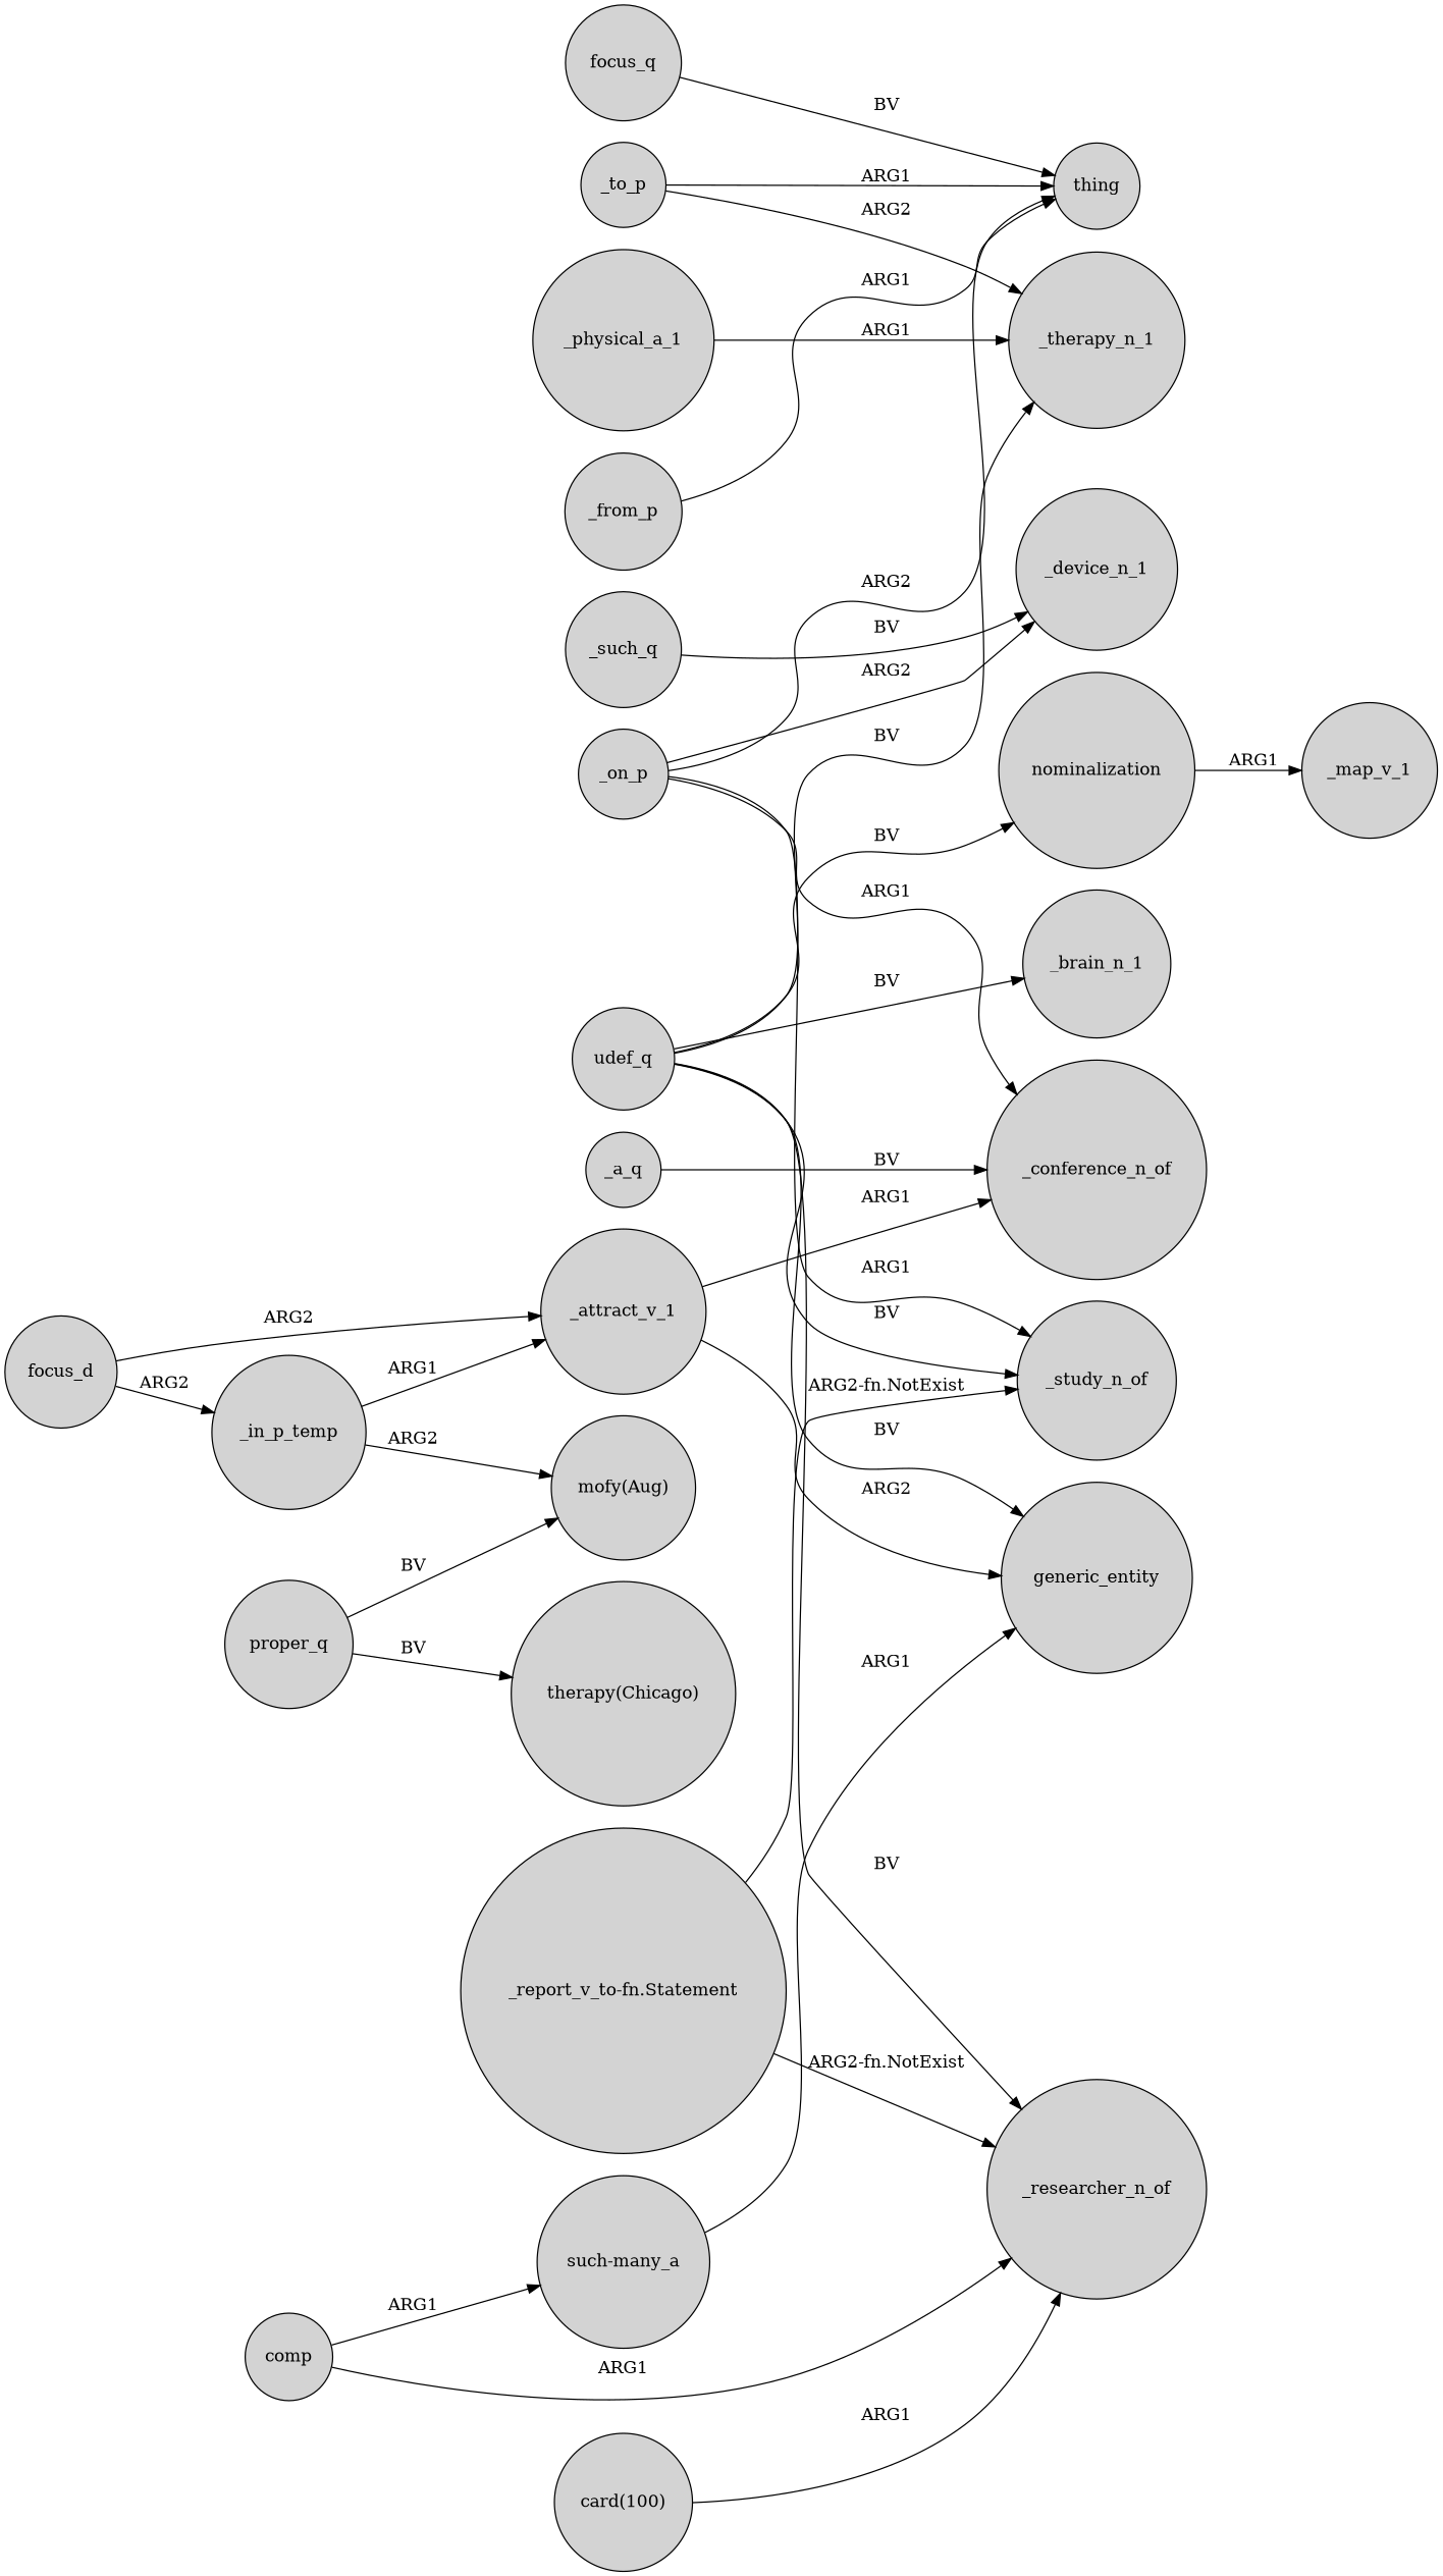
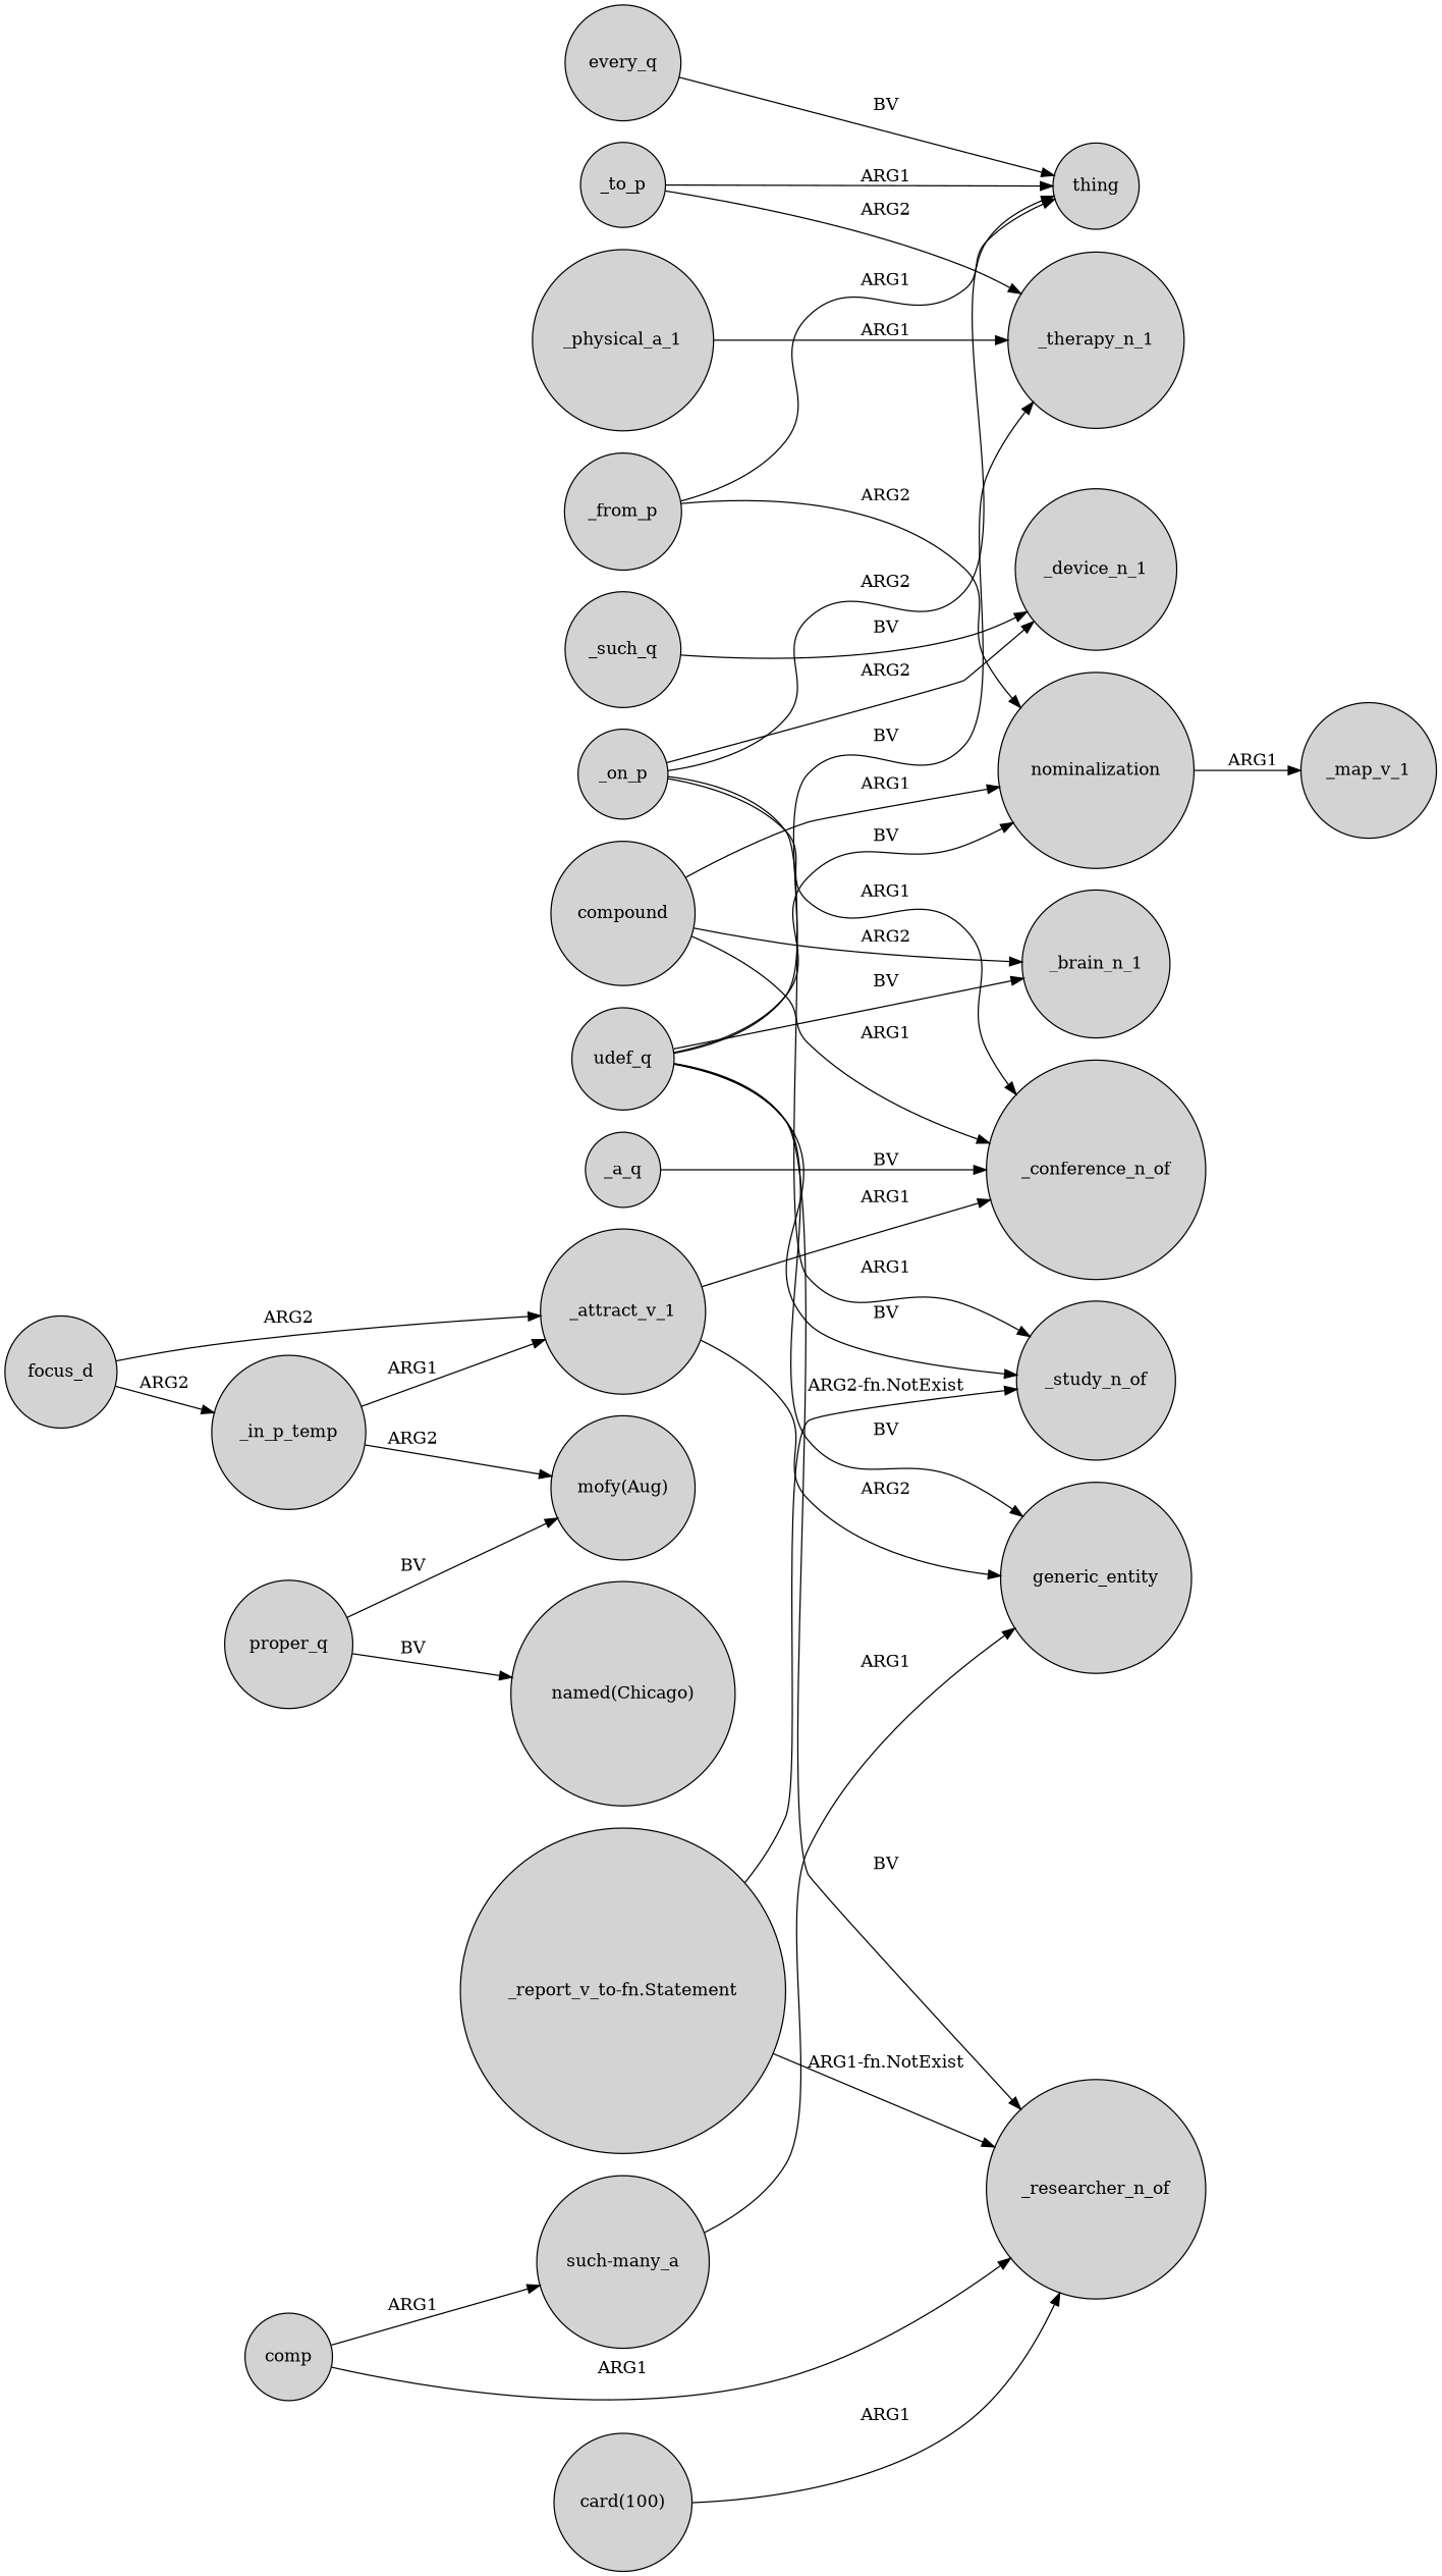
  digraph {
    fontname="DejaVu Serif"
    rankdir=LR
    node [fontname="DejaVu Serif" shape=circle style=filled]
    edge [fontname="DejaVu Serif"]
+   compound
    _brain_n_1
    _conference_n_of
    nominalization
    _map_v_1
    focus_d
    _in_p_temp
    _attract_v_1
    "mofy(Aug)"
    generic_entity
    udef_q
    _therapy_n_1
    _researcher_n_of
    _study_n_of
    _a_q
    n16 [label="such-many_a"]
-   every_q [label=focus_q]
+   every_q
    thing
    _physical_a_1
    comp
    _to_p
    _such_q
    _device_n_1
    proper_q
-   "named(Chicago)" [label="therapy(Chicago)"]
+   "named(Chicago)"
    "_report_v_to-fn.Statement"
    _from_p
    _on_p
    "card(100)"
+   compound -> _brain_n_1 [label=ARG2]
+   compound -> _conference_n_of [label=ARG1]
+   compound -> nominalization [label=ARG1]
    nominalization -> _map_v_1 [label=ARG1]
    focus_d -> _in_p_temp [label=ARG2]
    focus_d -> _attract_v_1 [label=ARG2]
    _in_p_temp -> _attract_v_1 [label=ARG1]
    _in_p_temp -> "mofy(Aug)" [label=ARG2]
    _attract_v_1 -> _conference_n_of [label=ARG1]
    _attract_v_1 -> generic_entity [label=ARG2]
    udef_q -> _brain_n_1 [label=BV]
    udef_q -> nominalization [label=BV]
    udef_q -> generic_entity [label=BV]
    udef_q -> _therapy_n_1 [label=BV]
    udef_q -> _researcher_n_of [label=BV]
    udef_q -> _study_n_of [label=BV]
    _a_q -> _conference_n_of [label=BV]
    n16 -> generic_entity [label=ARG1]
    every_q -> thing [label=BV]
    _physical_a_1 -> _therapy_n_1 [label=ARG1]
    comp -> _researcher_n_of [label=ARG1]
    comp -> n16 [label=ARG1]
    _to_p -> _therapy_n_1 [label=ARG2]
    _to_p -> thing [label=ARG1]
    _such_q -> _device_n_1 [label=BV]
    proper_q -> "mofy(Aug)" [label=BV]
    proper_q -> "named(Chicago)" [label=BV]
-   "_report_v_to-fn.Statement" -> _researcher_n_of [label="ARG2-fn.NotExist"]
+   "_report_v_to-fn.Statement" -> _researcher_n_of [label="ARG1-fn.NotExist"]
    "_report_v_to-fn.Statement" -> _study_n_of [label="ARG2-fn.NotExist"]
+   _from_p -> nominalization [label=ARG2]
    _from_p -> thing [label=ARG1]
    _on_p -> _conference_n_of [label=ARG1]
    _on_p -> _study_n_of [label=ARG1]
    _on_p -> thing [label=ARG2]
    _on_p -> _device_n_1 [label=ARG2]
    "card(100)" -> _researcher_n_of [label=ARG1]
  }
